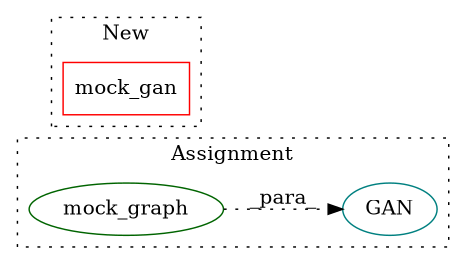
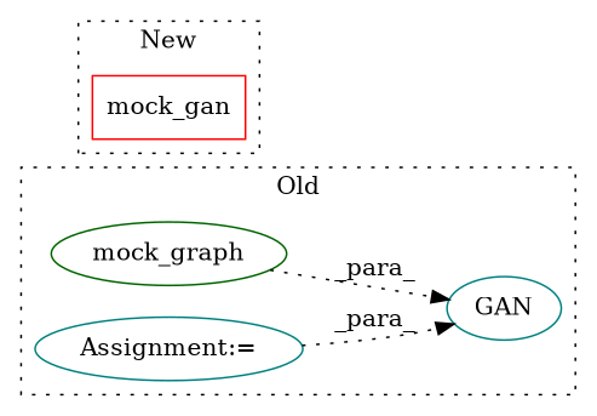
  digraph {
    rankdir=LR
    node [a=32 color=teal shape=ellipse]
    edge [arrowhead=normal color=black style=dotted]
    n1 [color=darkgreen l=12 label=mock_graph s=901]
    n2 [l="4,1" label=GAN s="934,943"]
+   n3 [a=7 l=1 label="Assignment:=" s=900]
    n4 [color=red l=10 label=mock_gan s=882 shape=box]
    subgraph cluster_1 {
-     label=Assignment
+     label=Old
      style=dotted
      n1
      n2
+     n3
    }
    subgraph cluster_2 {
      label=New
      style=dotted
      n4
    }
    n1 -> n2 [label=_para_]
+   n3 -> n2 [label=_para_]
  }
